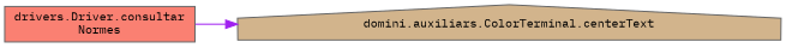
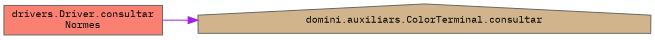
  digraph {
    rankdir=LR
    fontname="IBM Plex Mono"
    node [fontname="IBM Plex Mono" fontsize=10 style=filled]
    n1 [color=gray40 fillcolor=salmon fontcolor=black height=0.2 label="drivers.Driver.consultar\lNormes" shape=box width=0.4]
-   n2 [color=grey40 fillcolor=tan height=0.2 label="domini.auxiliars.ColorTerminal.centerText" shape=house width=0.4]
+   n2 [color=grey40 fillcolor=tan height=0.2 label="domini.auxiliars.ColorTerminal.consultar" shape=house width=0.4]
    n1 -> n2 [color=purple fontname="IBM Plex Mono" fontsize=10 labelfontname=Helvetica labelfontsize=10 style=solid]
  }
